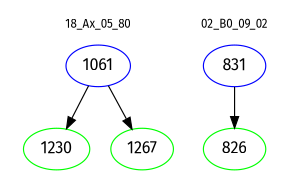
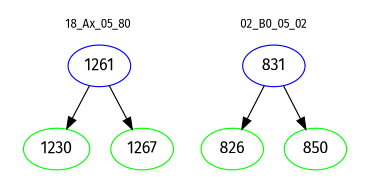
  digraph {
    fontname="Fira Sans"
    node [color=green fontname="Fira Sans"]
    edge [color=black fontname="Fira Sans"]
-   n1 [color=blue label=1061]
+   n1 [color=blue label=1261]
    n2 [label=1230]
    n3 [label=1267]
    n4 [color=blue label=831]
    n5 [label=826]
+   n6 [label=850]
    subgraph cluster_1 {
      color=white
      fontsize=10
      label="18_Ax_05_80"
      n1
      n2
      n3
    }
    subgraph cluster_2 {
      color=white
      fontsize=10
-     label="02_B0_09_02"
+     label="02_B0_05_02"
      n4
      n5
+     n6
    }
    n1 -> n2
    n1 -> n3
    n4 -> n5
+   n4 -> n6
  }
